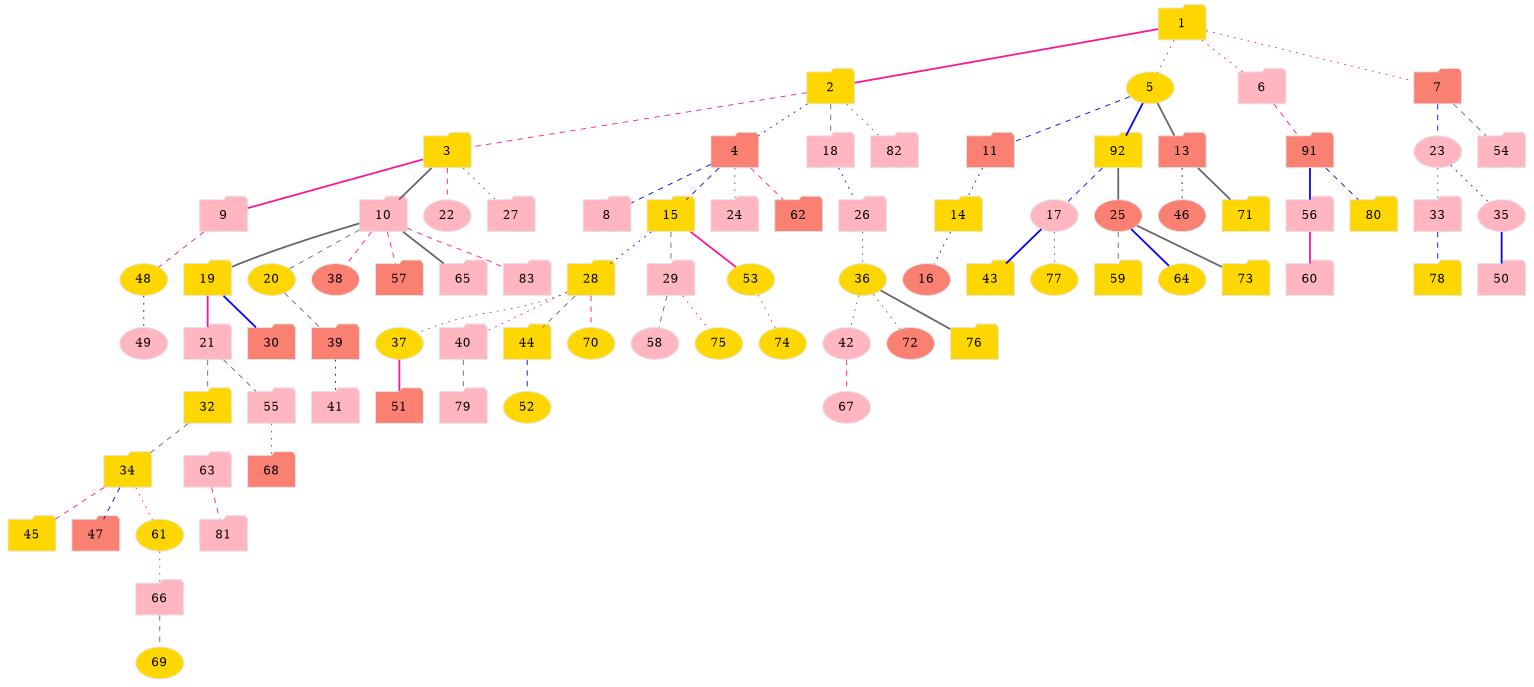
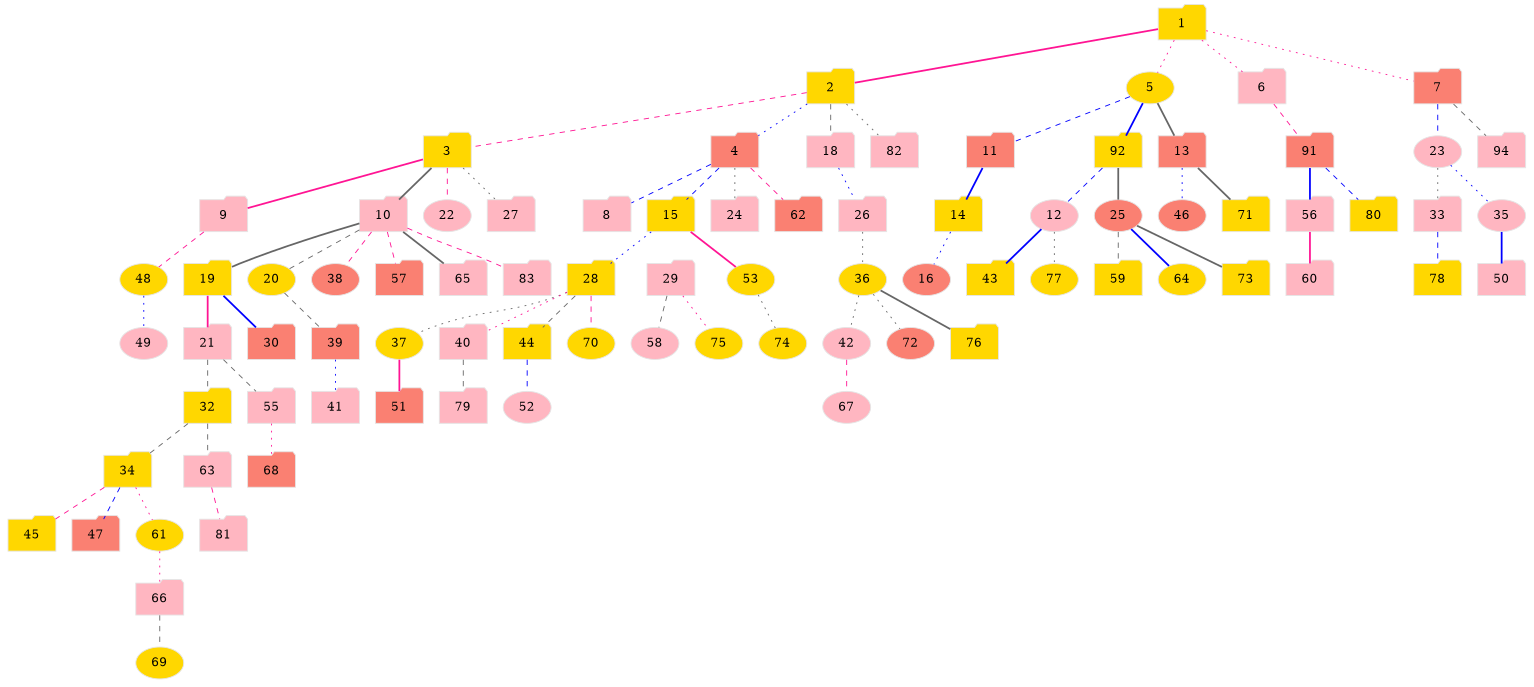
  graph {
    node [color=gray90 fillcolor=gold shape=folder style=filled]
    edge [color=gray40 style=dashed]
    1
    2
    5 [shape=ellipse]
    6 [fillcolor=lightpink]
    7 [fillcolor=salmon]
    3
    4 [fillcolor=salmon]
    18 [fillcolor=lightpink]
    82 [fillcolor=lightpink]
    11 [fillcolor=salmon]
    n11 [label=92]
    13 [fillcolor=salmon]
    n13 [fillcolor=salmon label=91]
    23 [fillcolor=lightpink shape=ellipse]
-   54 [fillcolor=lightpink]
+   54 [fillcolor=lightpink label=94]
    9 [fillcolor=lightpink]
    10 [fillcolor=lightpink]
    22 [fillcolor=lightpink shape=ellipse]
    27 [fillcolor=lightpink]
    8 [fillcolor=lightpink]
    15
    24 [fillcolor=lightpink]
    62 [fillcolor=salmon]
    26 [fillcolor=lightpink]
    48 [shape=ellipse]
    19
    20 [shape=ellipse]
    38 [fillcolor=salmon shape=ellipse]
    57 [fillcolor=salmon]
    65 [fillcolor=lightpink]
    83 [fillcolor=lightpink]
    28
    29 [fillcolor=lightpink]
    53 [shape=ellipse]
    14
-   17 [fillcolor=lightpink shape=ellipse]
+   17 [fillcolor=lightpink shape=ellipse label=12]
    25 [fillcolor=salmon shape=ellipse]
    46 [fillcolor=salmon shape=ellipse]
    71
    56 [fillcolor=lightpink]
    80
    33 [fillcolor=lightpink]
    35 [fillcolor=lightpink shape=ellipse]
    49 [fillcolor=lightpink shape=ellipse]
    21 [fillcolor=lightpink]
    30 [fillcolor=salmon]
    39 [fillcolor=salmon]
    16 [fillcolor=salmon shape=ellipse]
    43
    77 [shape=ellipse]
    59
    64 [shape=ellipse]
    73
    37 [shape=ellipse]
    40 [fillcolor=lightpink]
    44
    70 [shape=ellipse]
    58 [fillcolor=lightpink shape=ellipse]
    75 [shape=ellipse]
    74 [shape=ellipse]
    36 [shape=ellipse]
    32
    55 [fillcolor=lightpink]
    41 [fillcolor=lightpink]
    34
    63 [fillcolor=lightpink]
    68 [fillcolor=salmon]
    78
    50 [fillcolor=lightpink]
    42 [fillcolor=lightpink shape=ellipse]
    72 [fillcolor=salmon shape=ellipse]
    76
    51 [fillcolor=salmon]
    79 [fillcolor=lightpink]
-   52 [shape=ellipse]
+   52 [fillcolor=lightpink shape=ellipse]
    60 [fillcolor=lightpink]
    45
    47 [fillcolor=salmon]
    61 [shape=ellipse]
    81 [fillcolor=lightpink]
    66 [fillcolor=lightpink]
    67 [fillcolor=lightpink shape=ellipse]
    69 [shape=ellipse]
    1 -- 2 [color=deeppink style=bold]
    1 -- 5 [color=deeppink style=dotted]
    1 -- 6 [color=deeppink style=dotted]
    1 -- 7 [color=deeppink style=dotted]
    2 -- 3 [color=deeppink]
    2 -- 4 [color=blue style=dotted]
    2 -- 18
    2 -- 82 [style=dotted]
    5 -- 11 [color=blue]
    5 -- n11 [color=blue style=bold]
    5 -- 13 [style=bold]
    6 -- n13 [color=deeppink]
    7 -- 23 [color=blue]
    7 -- 54
    3 -- 9 [color=deeppink style=bold]
    3 -- 10 [style=bold]
    3 -- 22 [color=deeppink]
    3 -- 27 [style=dotted]
    4 -- 8 [color=blue]
    4 -- 15 [color=blue]
    4 -- 24 [style=dotted]
    4 -- 62 [color=deeppink]
    18 -- 26 [color=blue style=dotted]
-   11 -- 14 [color=blue style=dotted]
+   11 -- 14 [color=blue style=bold]
    n11 -- 17 [color=blue]
    n11 -- 25 [style=bold]
    13 -- 46 [color=blue style=dotted]
    13 -- 71 [style=bold]
    n13 -- 56 [color=blue style=bold]
    n13 -- 80 [color=blue]
    23 -- 33 [style=dotted]
    23 -- 35 [color=blue style=dotted]
    9 -- 48 [color=deeppink]
    10 -- 19 [style=bold]
    10 -- 20
    10 -- 38 [color=deeppink]
    10 -- 57 [color=deeppink]
    10 -- 65 [style=bold]
    10 -- 83 [color=deeppink]
    15 -- 28 [color=blue style=dotted]
-   15 -- 29
    15 -- 53 [color=deeppink style=bold]
    26 -- 36 [style=dotted]
    48 -- 49 [color=blue style=dotted]
    19 -- 21 [color=deeppink style=bold]
    19 -- 30 [color=blue style=bold]
    20 -- 39
    28 -- 37 [style=dotted]
    28 -- 40 [color=deeppink style=dotted]
    28 -- 44
    28 -- 70 [color=deeppink]
    29 -- 58
    29 -- 75 [color=deeppink style=dotted]
    53 -- 74 [style=dotted]
    14 -- 16 [color=blue style=dotted]
    17 -- 43 [color=blue style=bold]
    17 -- 77 [style=dotted]
    25 -- 59
    25 -- 64 [color=blue style=bold]
    25 -- 73 [style=bold]
    56 -- 60 [color=deeppink style=bold]
    33 -- 78 [color=blue]
    35 -- 50 [color=blue style=bold]
    21 -- 32
    21 -- 55
    39 -- 41 [color=blue style=dotted]
    37 -- 51 [color=deeppink style=bold]
    40 -- 79
    44 -- 52 [color=blue]
    36 -- 42 [style=dotted]
    36 -- 72 [style=dotted]
    36 -- 76 [style=bold]
    32 -- 34
+   32 -- 63
    55 -- 68 [color=deeppink style=dotted]
    34 -- 45 [color=deeppink]
    34 -- 47 [color=blue]
    34 -- 61 [color=deeppink style=dotted]
    63 -- 81 [color=deeppink]
    42 -- 67 [color=deeppink]
    61 -- 66 [color=deeppink style=dotted]
    66 -- 69
  }
